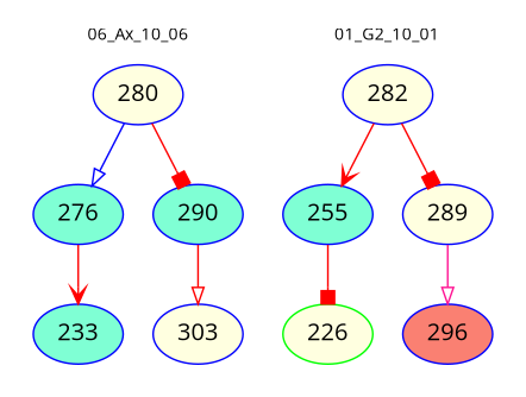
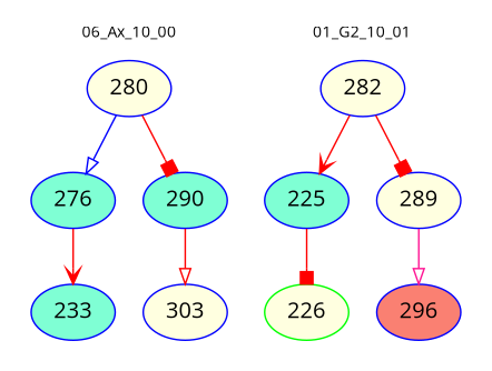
  digraph {
    fontname="Open Sans"
    node [color=blue fillcolor=lightyellow fontname="Open Sans" style=filled]
    edge [arrowhead=onormal color=red fontname="Open Sans"]
    n1 [label=280]
    n2 [fillcolor=aquamarine label=276]
    n3 [fillcolor=aquamarine label=290]
    n4 [fillcolor=aquamarine label=233]
    n5 [label=303]
    n6 [label=282]
-   n7 [fillcolor=aquamarine label=255]
+   n7 [fillcolor=aquamarine label=225]
    n8 [label=289]
    n9 [color=green label=226]
    n10 [fillcolor=salmon label=296]
    subgraph cluster_1 {
      color=white
      fontsize=10
-     label="06_Ax_10_06"
+     label="06_Ax_10_00"
      n1
      n2
      n3
      n4
      n5
    }
    subgraph cluster_2 {
      color=white
      fontsize=10
      label="01_G2_10_01"
      n6
      n7
      n8
      n9
      n10
    }
    n1 -> n2 [color=blue]
    n1 -> n3 [arrowhead=box]
    n2 -> n4 [arrowhead=vee]
    n3 -> n5
    n6 -> n7 [arrowhead=vee]
    n6 -> n8 [arrowhead=box]
    n7 -> n9 [arrowhead=box]
    n8 -> n10 [color=deeppink]
  }
